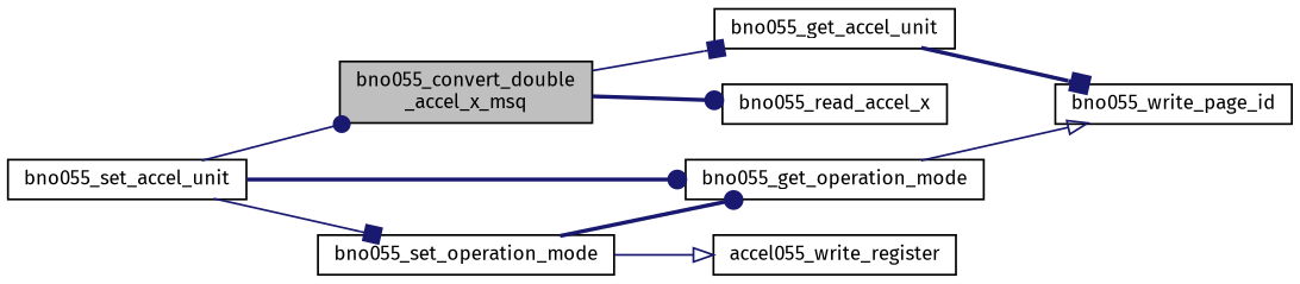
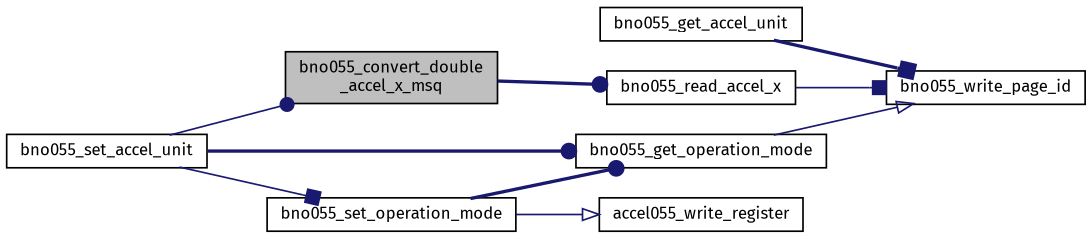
  digraph {
    fontname="Fira Sans"
    rankdir=LR
    node [color=black fillcolor=white fontname="Fira Sans" fontsize=10 shape=record style=filled]
    edge [arrowhead=box color=midnightblue fontname="Fira Sans" fontsize=10 labelfontname=Helvetica labelfontsize=10 style=solid]
    n1 [fillcolor=grey75 fontcolor=black height=0.2 label="bno055_convert_double\l_accel_x_msq" width=0.4]
    n2 [height=0.2 label=bno055_get_accel_unit width=0.4]
    n3 [height=0.2 label=bno055_read_accel_x width=0.4]
    n4 [height=0.2 label=bno055_write_page_id width=0.4]
    n5 [height=0.2 label=bno055_set_accel_unit width=0.4]
    n6 [height=0.2 label=bno055_get_operation_mode width=0.4]
    n7 [height=0.2 label=bno055_set_operation_mode width=0.4]
    n8 [height=0.2 label=accel055_write_register width=0.4]
-   n1 -> n2
    n1 -> n3 [arrowhead=dot style=bold]
    n2 -> n4 [style=bold]
+   n3 -> n4
    n5 -> n1 [arrowhead=dot]
    n5 -> n6 [arrowhead=dot style=bold]
    n5 -> n7
    n6 -> n4 [arrowhead=onormal]
    n7 -> n6 [arrowhead=dot style=bold]
    n7 -> n8 [arrowhead=onormal]
  }
